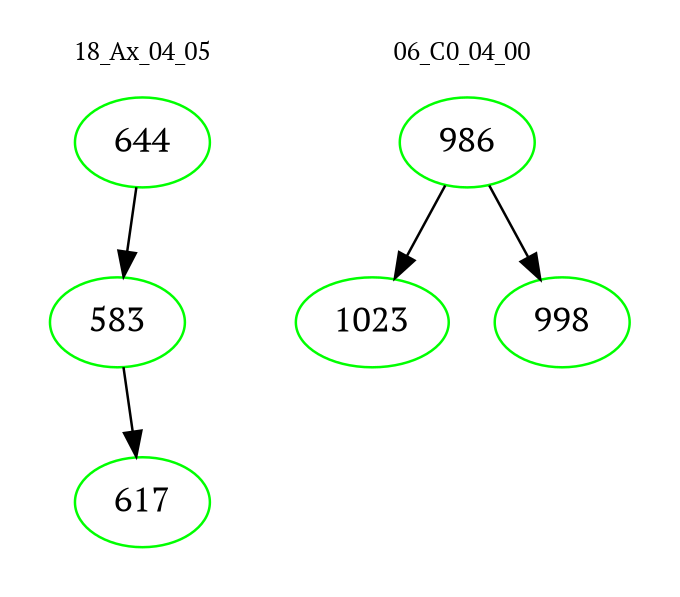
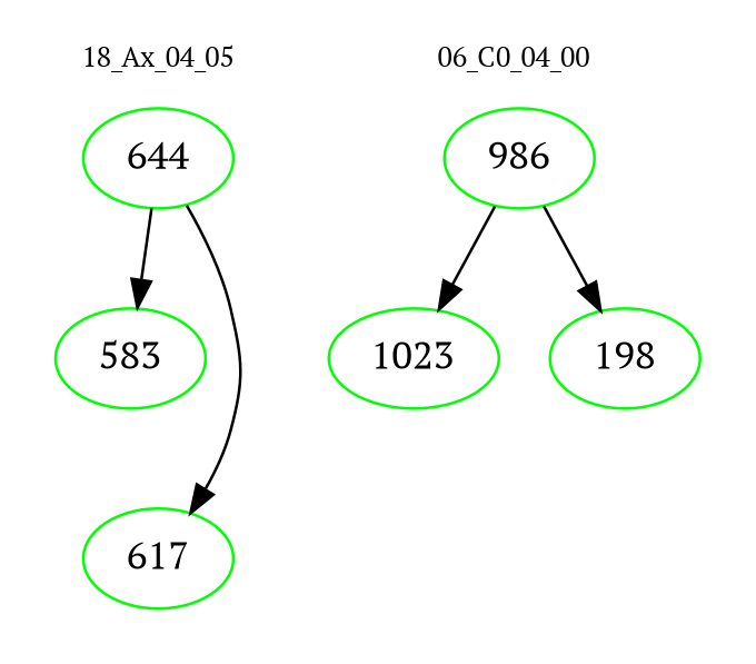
  digraph {
    fontname="PT Serif"
    node [color=green fontname="PT Serif"]
    edge [color=black fontname="PT Serif"]
    n1 [label=583]
    n2 [label=617]
    n3 [label=644]
    n4 [label=986]
    n5 [label=1023]
-   n6 [label=998]
+   n6 [label=198]
    subgraph cluster_1 {
      color=white
      fontsize=10
      label="18_Ax_04_05"
      n1
      n2
      n3
    }
    subgraph cluster_2 {
      color=white
      fontsize=10
      label="06_C0_04_00"
      n4
      n5
      n6
    }
-   n1 -> n2
+   n3 -> n2
    n3 -> n1
    n4 -> n5
    n4 -> n6
  }
